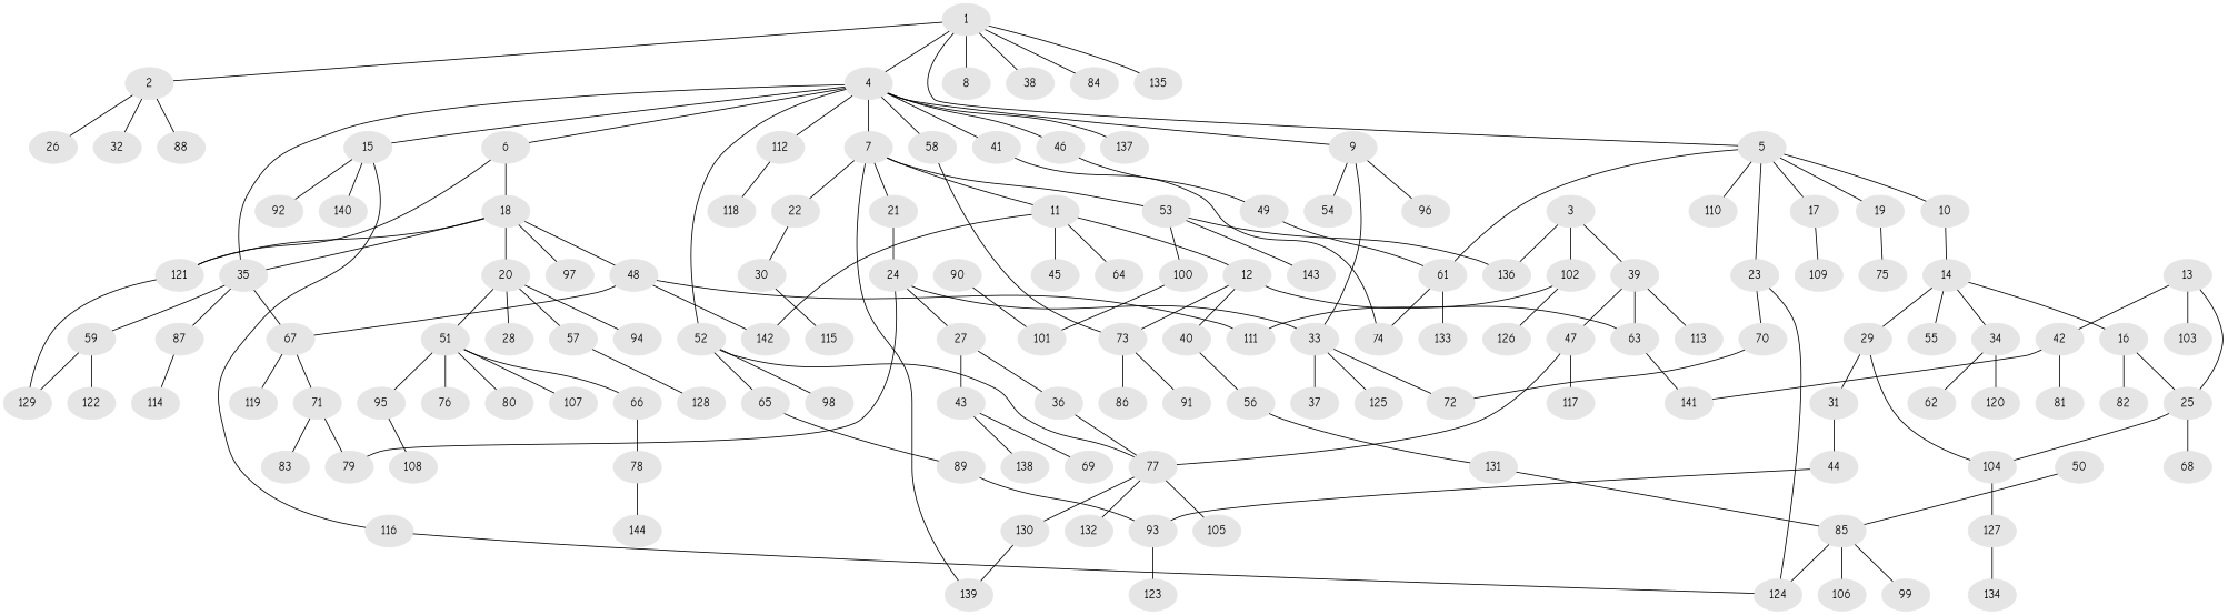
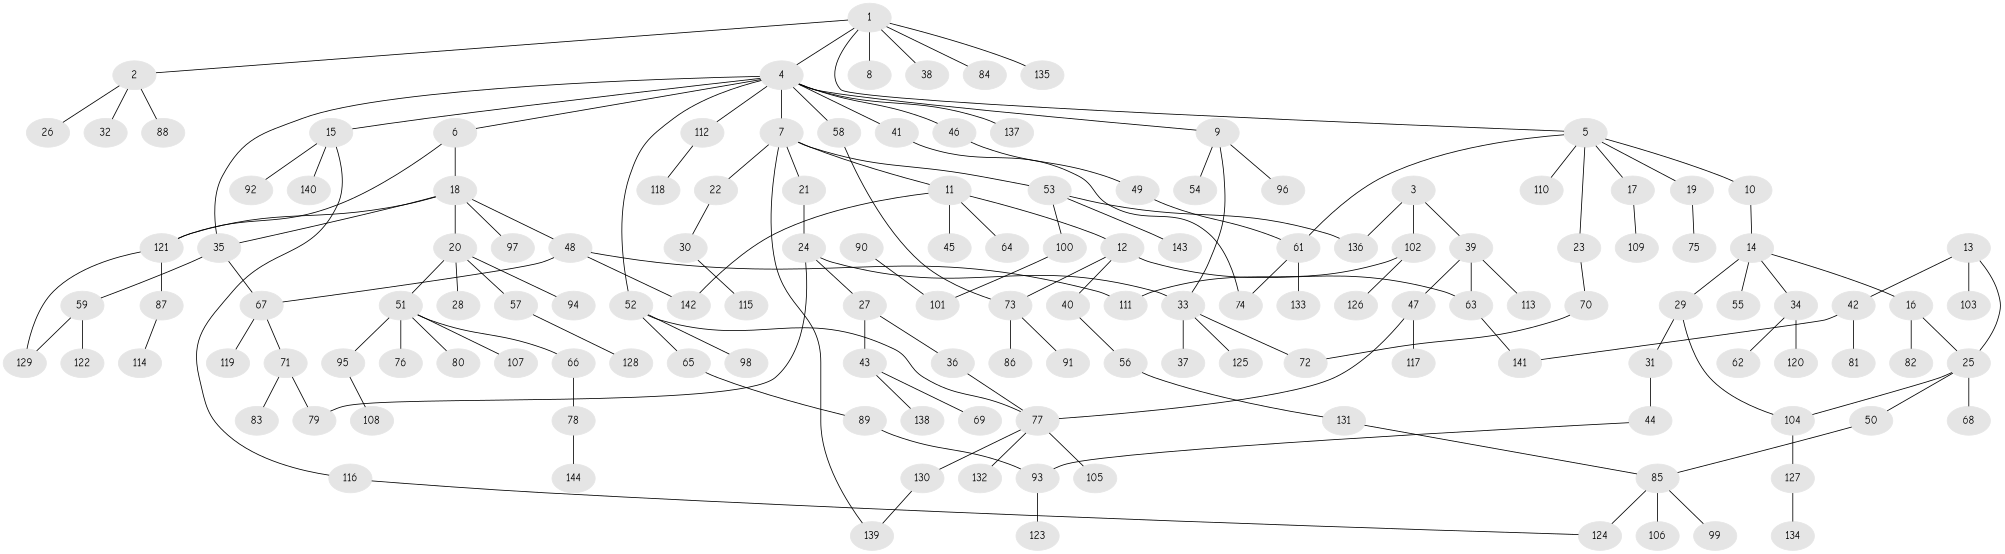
  graph {
    fontname="Comic Neue"
    node [color=gray90 fontname="Comic Neue" style=filled]
    edge [fontname="Comic Neue"]
    1
    2
    4
    5
    8
    38
    84
    135
    26
    32
    88
    6
    7
    9
    15
    35
    41
    46
    52
    58
    112
    137
    10
    17
    19
    23
    61
    110
    3
    39
    102
    136
    63
    47
    113
    111
    126
    18
    121
    11
    21
    22
    53
    139
    33
    54
    96
    92
    116
    140
    59
    67
    87
    74
    49
    77
    65
    98
    73
    118
    14
    109
    75
    70
    124
    133
    20
    48
    97
    12
    45
    64
    142
    24
    30
    100
    143
    13
    25
    42
    103
    37
    72
    125
    16
    29
    34
    55
    40
    56
    141
    86
    91
    50
    68
    104
    81
    82
    31
    62
    120
    28
    51
    57
    94
    129
    66
    76
    80
    95
    107
    128
    27
    79
    115
    36
    43
    85
    127
    69
    138
    44
    93
    122
    71
    119
    114
    105
    130
    132
    117
    131
    123
    99
    106
    78
    108
    89
    101
    90
    144
    83
    134
    1 -- 2
    1 -- 4
    1 -- 5
    1 -- 8
    1 -- 38
    1 -- 84
    1 -- 135
    2 -- 26
    2 -- 32
    2 -- 88
    4 -- 6
    4 -- 7
    4 -- 9
    4 -- 15
    4 -- 35
    4 -- 41
    4 -- 46
    4 -- 52
    4 -- 58
    4 -- 112
    4 -- 137
    5 -- 10
    5 -- 17
    5 -- 19
    5 -- 23
    5 -- 61
    5 -- 110
    6 -- 18
    6 -- 121
    7 -- 11
    7 -- 21
    7 -- 22
    7 -- 53
    7 -- 139
    9 -- 33
    9 -- 54
    9 -- 96
    15 -- 92
    15 -- 116
    15 -- 140
    35 -- 59
    35 -- 67
-   35 -- 87
+   121 -- 87
    41 -- 74
    46 -- 49
    52 -- 77
    52 -- 65
    52 -- 98
    58 -- 73
    112 -- 118
    10 -- 14
    17 -- 109
    19 -- 75
    23 -- 70
-   23 -- 124
    61 -- 74
    61 -- 133
    3 -- 39
    3 -- 102
    3 -- 136
    39 -- 63
    39 -- 47
    39 -- 113
    102 -- 111
    102 -- 126
    63 -- 141
    47 -- 77
    47 -- 117
    18 -- 35
    18 -- 121
    18 -- 20
    18 -- 48
    18 -- 97
    121 -- 129
    11 -- 12
    11 -- 45
    11 -- 64
    11 -- 142
    21 -- 24
    22 -- 30
    53 -- 136
    53 -- 100
    53 -- 143
    33 -- 37
    33 -- 72
    33 -- 125
    116 -- 124
    59 -- 129
    59 -- 122
    67 -- 71
    67 -- 119
    87 -- 114
    49 -- 61
    77 -- 105
    77 -- 130
    77 -- 132
    65 -- 89
    73 -- 86
    73 -- 91
    14 -- 16
    14 -- 29
    14 -- 34
    14 -- 55
    70 -- 72
    20 -- 28
    20 -- 51
    20 -- 57
    20 -- 94
    48 -- 111
    48 -- 67
    48 -- 142
    12 -- 63
    12 -- 73
    12 -- 40
    24 -- 33
    24 -- 27
    24 -- 79
    30 -- 115
    100 -- 101
    13 -- 25
    13 -- 42
    13 -- 103
+   25 -- 50
    25 -- 68
    25 -- 104
    42 -- 141
    42 -- 81
    16 -- 25
    16 -- 82
    29 -- 104
    29 -- 31
    34 -- 62
    34 -- 120
    40 -- 56
    56 -- 131
    50 -- 85
    104 -- 127
    31 -- 44
    51 -- 66
    51 -- 76
    51 -- 80
    51 -- 95
    51 -- 107
    57 -- 128
    66 -- 78
    95 -- 108
    27 -- 36
    27 -- 43
    36 -- 77
    43 -- 69
    43 -- 138
    85 -- 124
    85 -- 99
    85 -- 106
    127 -- 134
    44 -- 93
    93 -- 123
    71 -- 79
    71 -- 83
    130 -- 139
    131 -- 85
    78 -- 144
    89 -- 93
    90 -- 101
  }
